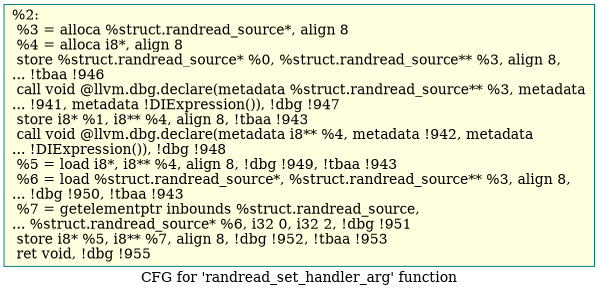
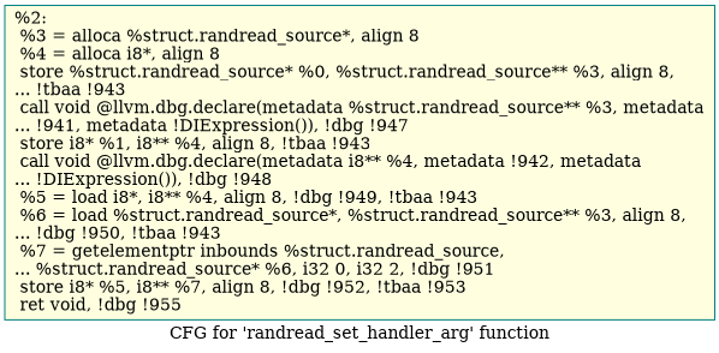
  digraph {
    label="CFG for 'randread_set_handler_arg' function"
-   n1 [color=teal fillcolor=lightyellow label="{%2:\l  %3 = alloca %struct.randread_source*, align 8\l  %4 = alloca i8*, align 8\l  store %struct.randread_source* %0, %struct.randread_source** %3, align 8,\l... !tbaa !946\l  call void @llvm.dbg.declare(metadata %struct.randread_source** %3, metadata\l... !941, metadata !DIExpression()), !dbg !947\l  store i8* %1, i8** %4, align 8, !tbaa !943\l  call void @llvm.dbg.declare(metadata i8** %4, metadata !942, metadata\l... !DIExpression()), !dbg !948\l  %5 = load i8*, i8** %4, align 8, !dbg !949, !tbaa !943\l  %6 = load %struct.randread_source*, %struct.randread_source** %3, align 8,\l... !dbg !950, !tbaa !943\l  %7 = getelementptr inbounds %struct.randread_source,\l... %struct.randread_source* %6, i32 0, i32 2, !dbg !951\l  store i8* %5, i8** %7, align 8, !dbg !952, !tbaa !953\l  ret void, !dbg !955\l}" shape=record style=filled]
+   n1 [color=teal fillcolor=lightyellow label="{%2:\l  %3 = alloca %struct.randread_source*, align 8\l  %4 = alloca i8*, align 8\l  store %struct.randread_source* %0, %struct.randread_source** %3, align 8,\l... !tbaa !943\l  call void @llvm.dbg.declare(metadata %struct.randread_source** %3, metadata\l... !941, metadata !DIExpression()), !dbg !947\l  store i8* %1, i8** %4, align 8, !tbaa !943\l  call void @llvm.dbg.declare(metadata i8** %4, metadata !942, metadata\l... !DIExpression()), !dbg !948\l  %5 = load i8*, i8** %4, align 8, !dbg !949, !tbaa !943\l  %6 = load %struct.randread_source*, %struct.randread_source** %3, align 8,\l... !dbg !950, !tbaa !943\l  %7 = getelementptr inbounds %struct.randread_source,\l... %struct.randread_source* %6, i32 0, i32 2, !dbg !951\l  store i8* %5, i8** %7, align 8, !dbg !952, !tbaa !953\l  ret void, !dbg !955\l}" shape=record style=filled]
  }
